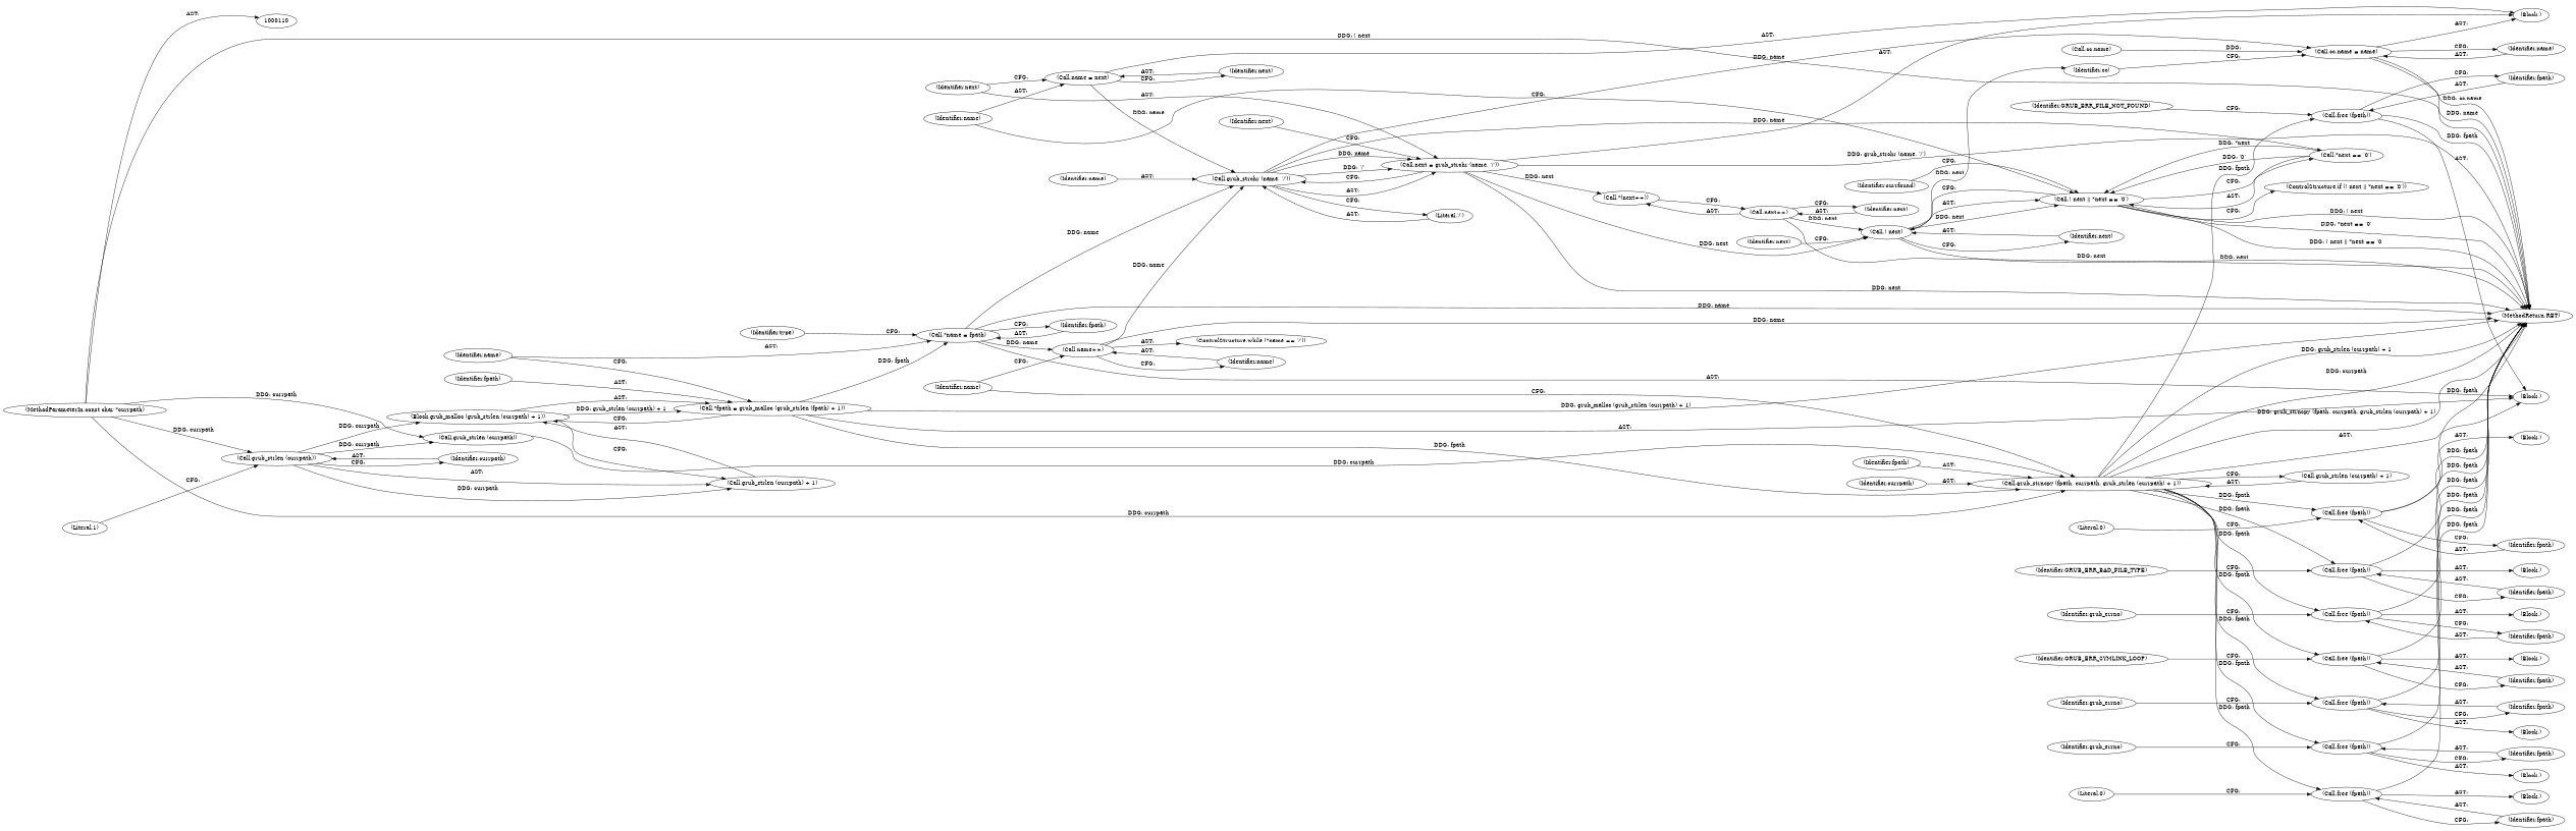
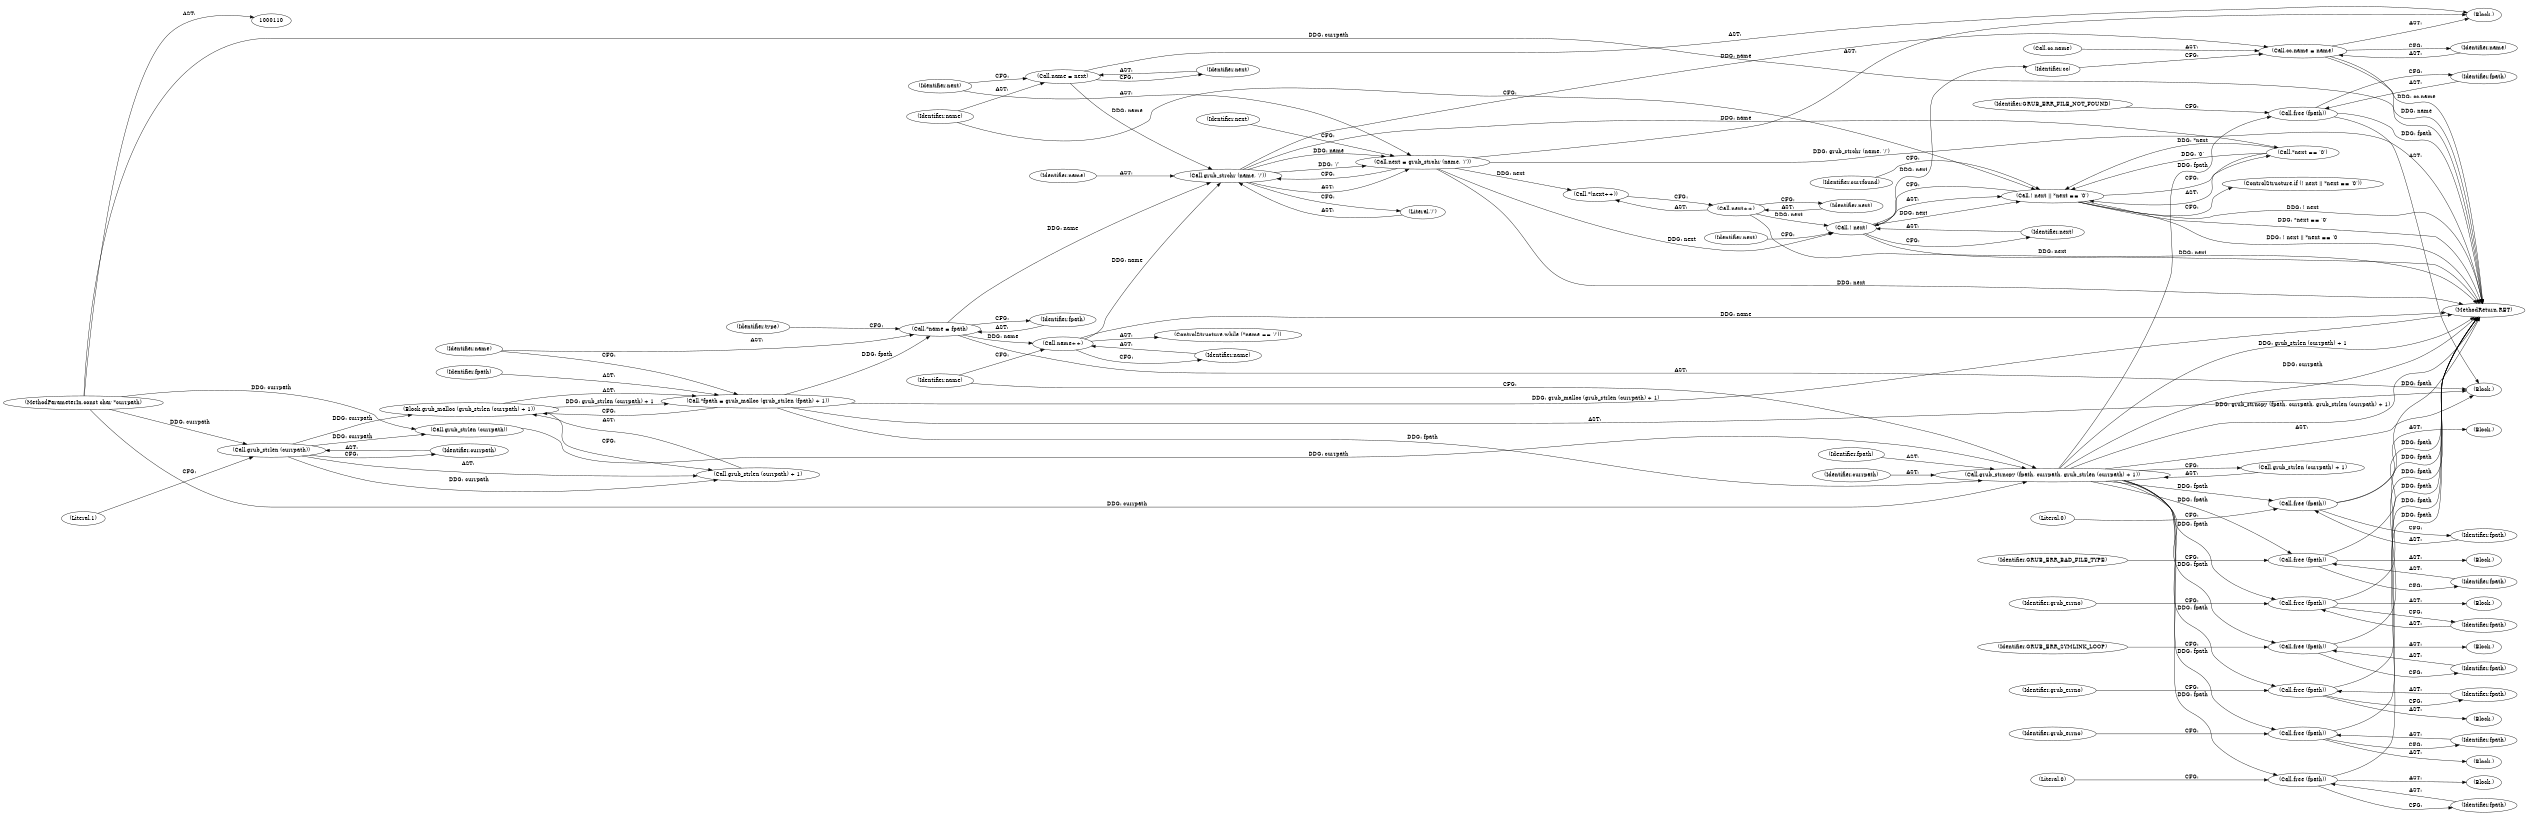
  digraph {
    rankdir=LR
    n1 [label="(Block,grub_malloc (grub_strlen (currpath) + 1))"]
    n2 [label="(Call,*fpath = grub_malloc (grub_strlen (fpath) + 1))"]
    n3 [label="(Call,grub_strlen (currpath) + 1)"]
    n4 [label="(Call,grub_strncpy (fpath, currpath, grub_strlen (currpath) + 1))"]
    n5 [label="(MethodReturn,RET)"]
    n6 [label="(Call,*name = fpath)"]
    n7 [label="(Block,)"]
    n8 [label="(Call,grub_strlen (currpath))"]
    n9 [label="(Identifier,currpath)"]
    n10 [label="(Call,grub_strlen (currpath))"]
    n11 [label="(MethodParameterIn,const char *currpath)"]
    1000110
    n13 [label="(Call,free (fpath))"]
    n14 [label="(Call,free (fpath))"]
    n15 [label="(Call,free (fpath))"]
    n16 [label="(Call,free (fpath))"]
    n17 [label="(Call,free (fpath))"]
    n18 [label="(Call,free (fpath))"]
    n19 [label="(Call,free (fpath))"]
    n20 [label="(Call,free (fpath))"]
    n21 [label="(Call,grub_strlen (currpath) + 1)"]
    n22 [label="(Call,name++)"]
    n23 [label="(Call,grub_strchr (name, '/'))"]
    n24 [label="(Identifier,fpath)"]
    n25 [label="(Identifier,name)"]
    n26 [label="(ControlStructure,while (*name == '/'))"]
    n27 [label="(Call,next = grub_strchr (name, '/'))"]
    n28 [label="(Call,cc.name = name)"]
    n29 [label="(Literal,'/')"]
    n30 [label="(Call,*next == '\0')"]
    n31 [label="(Call,! next)"]
    n32 [label="(Block,)"]
    n33 [label="(Call,*(next++))"]
    n34 [label="(Identifier,name)"]
    n35 [label="(Call,next++)"]
    n36 [label="(Identifier,next)"]
    n37 [label="(Call,! next || *next == '\0')"]
    n38 [label="(Identifier,next)"]
    n39 [label="(Identifier,cc)"]
    n40 [label="(ControlStructure,if (! next || *next == '\0'))"]
    n41 [label="(Call,name = next)"]
    n42 [label="(Identifier,next)"]
    n43 [label="(Identifier,fpath)"]
    n44 [label="(Block,)"]
    n45 [label="(Identifier,fpath)"]
    n46 [label="(Block,)"]
    n47 [label="(Identifier,fpath)"]
    n48 [label="(Block,)"]
    n49 [label="(Identifier,fpath)"]
    n50 [label="(Block,)"]
    n51 [label="(Block,)"]
    n52 [label="(Identifier,fpath)"]
    n53 [label="(Block,)"]
    n54 [label="(Identifier,fpath)"]
    n55 [label="(Identifier,fpath)"]
    n56 [label="(Block,)"]
    n57 [label="(Identifier,fpath)"]
    n58 [label="(Identifier,grub_errno)"]
    n59 [label="(Identifier,name)"]
    n60 [label="(Identifier,GRUB_ERR_FILE_NOT_FOUND)"]
    n61 [label="(Identifier,fpath)"]
    n62 [label="(Identifier,GRUB_ERR_SYMLINK_LOOP)"]
    n63 [label="(Identifier,next)"]
    n64 [label="(Call,cc.name)"]
    n65 [label="(Identifier,next)"]
    n66 [label="(Identifier,type)"]
    n67 [label="(Identifier,name)"]
    n68 [label="(Identifier,currfound)"]
    n69 [label="(Identifier,GRUB_ERR_BAD_FILE_TYPE)"]
    n70 [label="(Identifier,fpath)"]
    n71 [label="(Identifier,name)"]
    n72 [label="(Identifier,grub_errno)"]
    n73 [label="(Identifier,next)"]
    n74 [label="(Literal,1)"]
    n75 [label="(Literal,0)"]
    n76 [label="(Identifier,grub_errno)"]
    n77 [label="(Identifier,currpath)"]
    n78 [label="(Identifier,name)"]
    n79 [label="(Literal,0)"]
    n1 -> n2 [label="AST: "]
    n1 -> n2 [label="DDG: grub_strlen (currpath) + 1"]
    n1 -> n3 [label="CFG: "]
    n2 -> n1 [label="CFG: "]
    n2 -> n4 [label="DDG: fpath"]
    n2 -> n5 [label="DDG: grub_malloc (grub_strlen (currpath) + 1)"]
    n2 -> n6 [label="DDG: fpath"]
    n2 -> n7 [label="AST: "]
    n3 -> n1 [label="AST: "]
    n4 -> n5 [label="DDG: grub_strlen (currpath) + 1"]
    n4 -> n5 [label="DDG: currpath"]
    n4 -> n5 [label="DDG: grub_strncpy (fpath, currpath, grub_strlen (currpath) + 1)"]
    n4 -> n7 [label="AST: "]
    n4 -> n13 [label="DDG: fpath"]
    n4 -> n14 [label="DDG: fpath"]
    n4 -> n15 [label="DDG: fpath"]
    n4 -> n16 [label="DDG: fpath"]
    n4 -> n17 [label="DDG: fpath"]
    n4 -> n18 [label="DDG: fpath"]
    n4 -> n19 [label="DDG: fpath"]
    n4 -> n20 [label="DDG: fpath"]
    n4 -> n21 [label="CFG: "]
-   n6 -> n5 [label="DDG: name"]
    n6 -> n7 [label="AST: "]
    n6 -> n22 [label="DDG: name"]
    n6 -> n23 [label="DDG: name"]
    n6 -> n24 [label="CFG: "]
    n8 -> n1 [label="DDG: currpath"]
    n8 -> n3 [label="AST: "]
    n8 -> n3 [label="DDG: currpath"]
    n8 -> n9 [label="CFG: "]
    n8 -> n10 [label="DDG: currpath"]
    n9 -> n8 [label="AST: "]
    n10 -> n4 [label="DDG: currpath"]
    n11 -> n4 [label="DDG: currpath"]
-   n11 -> n5 [label="DDG: ! next"]
+   n11 -> n5 [label="DDG: currpath"]
    n11 -> n8 [label="DDG: currpath"]
    n11 -> n10 [label="DDG: currpath"]
    n11 -> 1000110 [label="AST: "]
    n13 -> n5 [label="DDG: fpath"]
    n13 -> n43 [label="CFG: "]
    n13 -> n44 [label="AST: "]
    n14 -> n5 [label="DDG: fpath"]
    n14 -> n45 [label="CFG: "]
    n14 -> n46 [label="AST: "]
    n15 -> n5 [label="DDG: fpath"]
    n15 -> n47 [label="CFG: "]
    n15 -> n48 [label="AST: "]
    n16 -> n5 [label="DDG: fpath"]
    n16 -> n49 [label="CFG: "]
    n16 -> n50 [label="AST: "]
    n17 -> n5 [label="DDG: fpath"]
    n17 -> n51 [label="AST: "]
    n17 -> n52 [label="CFG: "]
    n18 -> n5 [label="DDG: fpath"]
    n18 -> n53 [label="AST: "]
    n18 -> n54 [label="CFG: "]
    n19 -> n5 [label="DDG: fpath"]
    n19 -> n55 [label="CFG: "]
    n19 -> n56 [label="AST: "]
    n20 -> n5 [label="DDG: fpath"]
    n20 -> n7 [label="AST: "]
    n20 -> n57 [label="CFG: "]
    n21 -> n4 [label="AST: "]
    n22 -> n5 [label="DDG: name"]
    n22 -> n23 [label="DDG: name"]
    n22 -> n25 [label="CFG: "]
    n22 -> n26 [label="AST: "]
    n23 -> n27 [label="AST: "]
    n23 -> n27 [label="DDG: name"]
    n23 -> n27 [label="DDG: '/'"]
    n23 -> n28 [label="DDG: name"]
    n23 -> n29 [label="CFG: "]
    n23 -> n30 [label="DDG: name"]
    n24 -> n6 [label="AST: "]
    n25 -> n22 [label="AST: "]
    n27 -> n5 [label="DDG: grub_strchr (name, '/')"]
    n27 -> n5 [label="DDG: next"]
    n27 -> n23 [label="CFG: "]
    n27 -> n31 [label="DDG: next"]
    n27 -> n32 [label="AST: "]
    n27 -> n33 [label="DDG: next"]
    n28 -> n5 [label="DDG: cc.name"]
    n28 -> n5 [label="DDG: name"]
    n28 -> n32 [label="AST: "]
    n28 -> n34 [label="CFG: "]
    n29 -> n23 [label="AST: "]
    n30 -> n37 [label="AST: "]
    n30 -> n37 [label="DDG: *next"]
    n30 -> n37 [label="DDG: '\0'"]
    n31 -> n5 [label="DDG: next"]
    n31 -> n37 [label="AST: "]
    n31 -> n37 [label="DDG: next"]
    n31 -> n38 [label="CFG: "]
    n31 -> n39 [label="DDG: next"]
    n33 -> n35 [label="CFG: "]
    n34 -> n28 [label="AST: "]
    n35 -> n5 [label="DDG: next"]
    n35 -> n31 [label="DDG: next"]
    n35 -> n33 [label="AST: "]
    n35 -> n36 [label="CFG: "]
    n36 -> n35 [label="AST: "]
    n37 -> n5 [label="DDG: ! next"]
    n37 -> n5 [label="DDG: *next == '\0'"]
    n37 -> n5 [label="DDG: ! next || *next == '\0'"]
    n37 -> n30 [label="CFG: "]
    n37 -> n31 [label="CFG: "]
    n37 -> n40 [label="CFG: "]
    n38 -> n31 [label="AST: "]
    n39 -> n28 [label="CFG: "]
    n41 -> n23 [label="DDG: name"]
    n41 -> n32 [label="AST: "]
    n41 -> n42 [label="CFG: "]
    n42 -> n41 [label="AST: "]
    n43 -> n13 [label="AST: "]
    n45 -> n14 [label="AST: "]
    n47 -> n15 [label="AST: "]
    n49 -> n16 [label="AST: "]
    n52 -> n17 [label="AST: "]
    n54 -> n18 [label="AST: "]
    n55 -> n19 [label="AST: "]
    n57 -> n20 [label="AST: "]
    n58 -> n15 [label="CFG: "]
    n59 -> n23 [label="AST: "]
    n60 -> n20 [label="CFG: "]
    n61 -> n2 [label="AST: "]
    n62 -> n16 [label="CFG: "]
    n63 -> n31 [label="CFG: "]
-   n64 -> n28 [label="DDG: "]
+   n64 -> n28 [label="AST: "]
    n65 -> n27 [label="CFG: "]
    n66 -> n6 [label="CFG: "]
    n67 -> n4 [label="CFG: "]
    n67 -> n22 [label="CFG: "]
    n68 -> n37 [label="CFG: "]
    n69 -> n14 [label="CFG: "]
    n70 -> n4 [label="AST: "]
    n71 -> n2 [label="CFG: "]
    n71 -> n6 [label="AST: "]
    n72 -> n18 [label="CFG: "]
    n73 -> n27 [label="AST: "]
    n73 -> n41 [label="CFG: "]
    n74 -> n8 [label="CFG: "]
    n75 -> n19 [label="CFG: "]
    n76 -> n17 [label="CFG: "]
    n77 -> n4 [label="AST: "]
    n78 -> n37 [label="CFG: "]
    n78 -> n41 [label="AST: "]
    n79 -> n13 [label="CFG: "]
  }
